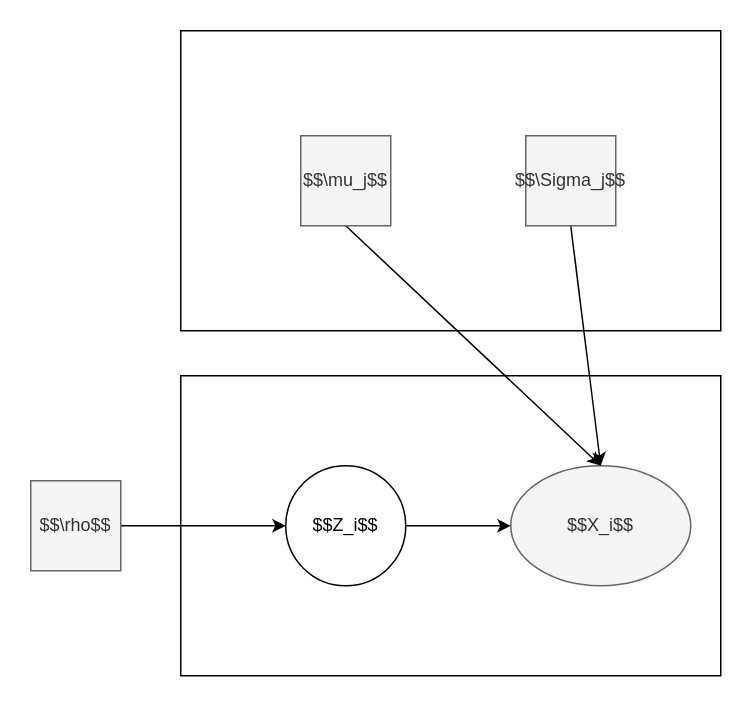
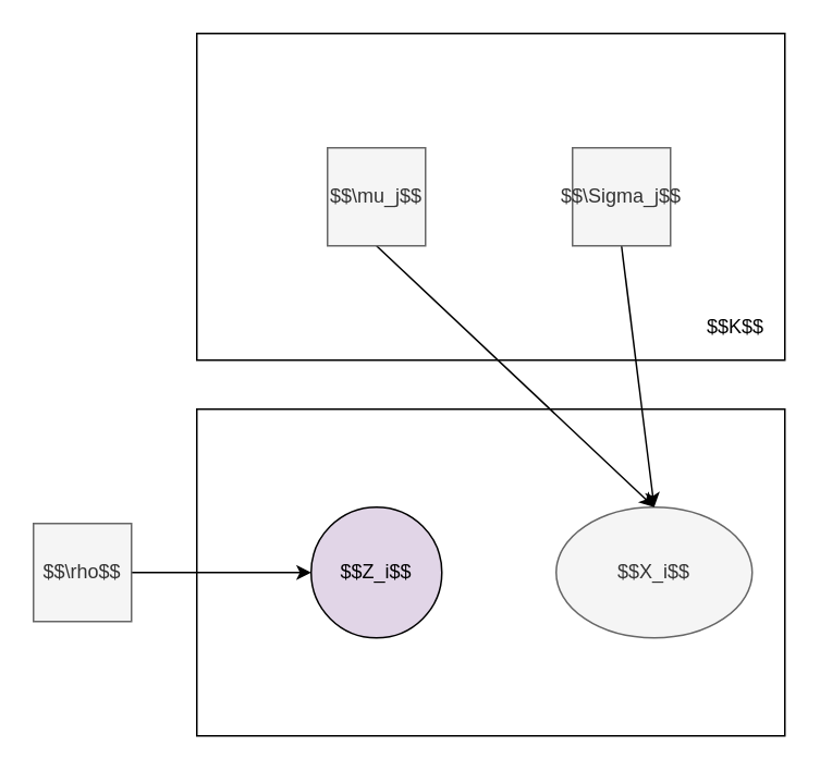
  <mxCell id="0" />
  <mxCell id="1" parent="0" />
  <mxCell id="2" value="" style="rounded=0;whiteSpace=wrap;html=1;align=right;" parent="1" vertex="1"><mxGeometry x="120" y="20" width="360" height="200" as="geometry" /></mxCell>
  <mxCell id="3" value="" style="rounded=0;whiteSpace=wrap;html=1;align=right;" parent="1" vertex="1"><mxGeometry x="120" y="250" width="360" height="200" as="geometry" /></mxCell>
  <mxCell id="4" value="$$X_i$$" style="ellipse;whiteSpace=wrap;html=1;aspect=fixed;fillColor=#f5f5f5;strokeColor=#666666;fontColor=#333333;" parent="1" vertex="1"><mxGeometry x="340" y="310" width="120" height="80" as="geometry" /></mxCell>
- <mxCell id="5" style="edgeStyle=orthogonalEdgeStyle;rounded=0;orthogonalLoop=1;jettySize=auto;html=1;exitX=1;exitY=0.5;exitDx=0;exitDy=0;" parent="1" source="6" target="4" edge="1"><mxGeometry relative="1" as="geometry" /></mxCell>
- <mxCell id="6" value="$$Z_i$$" style="ellipse;whiteSpace=wrap;html=1;aspect=fixed;" parent="1" vertex="1"><mxGeometry x="190" y="310" width="80" height="80" as="geometry" /></mxCell>
+ <mxCell id="6" value="$$Z_i$$" style="ellipse;whiteSpace=wrap;html=1;aspect=fixed;fillColor=#e1d5e7;" parent="1" vertex="1"><mxGeometry x="190" y="310" width="80" height="80" as="geometry" /></mxCell>
  <mxCell id="7" style="edgeStyle=none;rounded=0;orthogonalLoop=1;jettySize=auto;html=1;exitX=1;exitY=0.5;exitDx=0;exitDy=0;entryX=0;entryY=0.5;entryDx=0;entryDy=0;" parent="1" source="8" target="6" edge="1"><mxGeometry relative="1" as="geometry" /></mxCell>
  <mxCell id="8" value="$$\rho$$" style="rounded=0;whiteSpace=wrap;html=1;fillColor=#f5f5f5;strokeColor=#666666;fontColor=#333333;" parent="1" vertex="1"><mxGeometry x="20" y="320" width="60" height="60" as="geometry" /></mxCell>
  <mxCell id="9" style="edgeStyle=none;rounded=0;orthogonalLoop=1;jettySize=auto;html=1;exitX=0.5;exitY=1;exitDx=0;exitDy=0;entryX=0.5;entryY=0;entryDx=0;entryDy=0;" edge="1" parent="1" source="10" target="4"><mxGeometry relative="1" as="geometry"><mxPoint x="380" y="300" as="targetPoint" /></mxGeometry></mxCell>
  <mxCell id="10" value="$$\Sigma_j$$" style="rounded=0;whiteSpace=wrap;html=1;fillColor=#f5f5f5;strokeColor=#666666;fontColor=#333333;" parent="1" vertex="1"><mxGeometry x="350" y="90" width="60" height="60" as="geometry" /></mxCell>
  <mxCell id="11" style="edgeStyle=none;rounded=0;orthogonalLoop=1;jettySize=auto;html=1;exitX=0.5;exitY=1;exitDx=0;exitDy=0;entryX=0.5;entryY=0;entryDx=0;entryDy=0;" edge="1" parent="1" source="12" target="4"><mxGeometry relative="1" as="geometry" /></mxCell>
  <mxCell id="12" value="$$\mu_j$$" style="rounded=0;whiteSpace=wrap;html=1;fillColor=#f5f5f5;strokeColor=#666666;fontColor=#333333;" parent="1" vertex="1"><mxGeometry x="200" y="90" width="60" height="60" as="geometry" /></mxCell>
+ <mxCell id="13" value="$$K$$" style="text;html=1;strokeColor=none;fillColor=none;align=center;verticalAlign=middle;whiteSpace=wrap;rounded=0;" vertex="1" parent="1"><mxGeometry x="430" y="190" width="40" height="20" as="geometry" /></mxCell>
